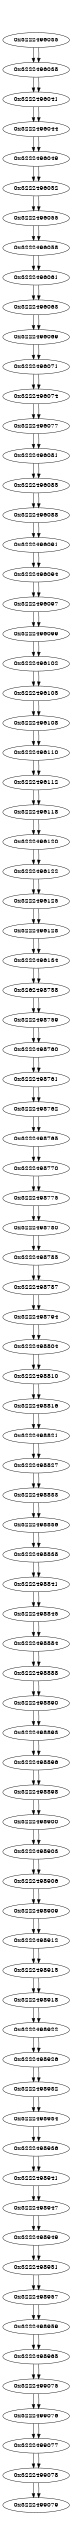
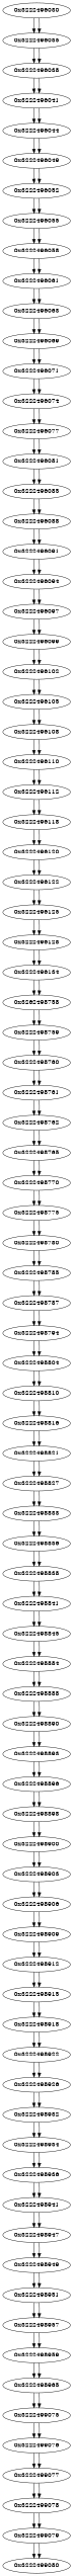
  digraph {
+   n1 [label="0x3222496030"]
    n2 [label="0x3222496035"]
    n3 [label="0x3222496038"]
    n4 [label="0x3222496041"]
    n5 [label="0x3222496044"]
    n6 [label="0x3222496049"]
    n7 [label="0x3222496052"]
    n8 [label="0x3222496055"]
    n9 [label="0x3222496058"]
    n10 [label="0x3222496061"]
    n11 [label="0x3222496063"]
    n12 [label="0x3222496069"]
    n13 [label="0x3222496071"]
    n14 [label="0x3222496074"]
    n15 [label="0x3222496077"]
    n16 [label="0x3222496081"]
    n17 [label="0x3222496085"]
    n18 [label="0x3222496088"]
    n19 [label="0x3222496091"]
    n20 [label="0x3222496094"]
    n21 [label="0x3222496097"]
    n22 [label="0x3222496099"]
    n23 [label="0x3222496102"]
    n24 [label="0x3222496105"]
    n25 [label="0x3222496108"]
    n26 [label="0x3222496110"]
    n27 [label="0x3222496112"]
    n28 [label="0x3222496118"]
    n29 [label="0x3222496120"]
    n30 [label="0x3222496122"]
    n31 [label="0x3222496125"]
    n32 [label="0x3222496128"]
    n33 [label="0x3222496134"]
    n34 [label="0x3262498758"]
    n35 [label="0x3222498759"]
    n36 [label="0x3222498760"]
    n37 [label="0x3222498761"]
    n38 [label="0x3222498762"]
    n39 [label="0x3222498765"]
    n40 [label="0x3222498770"]
    n41 [label="0x3222498775"]
    n42 [label="0x3222498780"]
    n43 [label="0x3222498785"]
    n44 [label="0x3222498787"]
    n45 [label="0x3222498794"]
    n46 [label="0x3222498804"]
    n47 [label="0x3222498810"]
    n48 [label="0x3222498816"]
    n49 [label="0x3222498821"]
    n50 [label="0x3222498827"]
    n51 [label="0x3222498833"]
    n52 [label="0x3222498836"]
    n53 [label="0x3222498838"]
    n54 [label="0x3222498841"]
    n55 [label="0x3222498845"]
    n56 [label="0x3222498884"]
    n57 [label="0x3222498888"]
    n58 [label="0x3222498890"]
    n59 [label="0x3222498893"]
    n60 [label="0x3222498896"]
    n61 [label="0x3222498898"]
    n62 [label="0x3222498900"]
    n63 [label="0x3222498903"]
    n64 [label="0x3222498906"]
    n65 [label="0x3222498909"]
    n66 [label="0x3222498912"]
    n67 [label="0x3222498915"]
    n68 [label="0x3222498918"]
    n69 [label="0x3222498922"]
    n70 [label="0x3222498926"]
    n71 [label="0x3222498932"]
    n72 [label="0x3222498934"]
    n73 [label="0x3222498936"]
    n74 [label="0x3222498941"]
    n75 [label="0x3222498947"]
    n76 [label="0x3222498949"]
    n77 [label="0x3222498951"]
    n78 [label="0x3222498957"]
    n79 [label="0x3222498959"]
    n80 [label="0x3222498965"]
    n81 [label="0x3222499075"]
    n82 [label="0x3222499076"]
    n83 [label="0x3222499077"]
    n84 [label="0x3222499078"]
    n85 [label="0x3222499079"]
+   n86 [label="0x3222499080"]
+   n1 -> n2
+   n1 -> n2
    n2 -> n3
    n2 -> n3
    n3 -> n4
    n3 -> n4
    n4 -> n5
    n4 -> n5
    n5 -> n6
    n5 -> n6
    n6 -> n7
    n6 -> n7
    n7 -> n8
    n7 -> n8
    n8 -> n9
    n8 -> n9
    n9 -> n10
    n9 -> n10
    n10 -> n11
    n10 -> n11
    n11 -> n12
    n11 -> n12
    n12 -> n13
    n12 -> n13
    n13 -> n14
    n13 -> n14
    n14 -> n15
    n14 -> n15
    n15 -> n16
    n15 -> n16
    n16 -> n17
    n16 -> n17
    n17 -> n18
    n17 -> n18
    n18 -> n19
    n18 -> n19
    n19 -> n20
    n19 -> n20
    n20 -> n21
    n20 -> n21
    n21 -> n22
    n21 -> n22
    n22 -> n23
    n22 -> n23
    n23 -> n24
    n23 -> n24
    n24 -> n25
    n24 -> n25
    n25 -> n26
    n25 -> n26
    n26 -> n27
    n26 -> n27
    n27 -> n28
    n27 -> n28
    n28 -> n29
    n28 -> n29
    n29 -> n30
    n29 -> n30
    n30 -> n31
    n30 -> n31
    n31 -> n32
    n31 -> n32
    n32 -> n33
    n32 -> n33
    n33 -> n34
    n33 -> n34
    n34 -> n35
    n34 -> n35
    n35 -> n36
    n35 -> n36
    n36 -> n37
    n36 -> n37
    n37 -> n38
    n37 -> n38
    n38 -> n39
    n38 -> n39
    n39 -> n40
    n39 -> n40
    n40 -> n41
    n40 -> n41
    n41 -> n42
    n41 -> n42
    n42 -> n43
    n42 -> n43
    n43 -> n44
    n43 -> n44
    n44 -> n45
    n44 -> n45
    n45 -> n46
    n45 -> n46
    n46 -> n47
    n46 -> n47
    n47 -> n48
    n47 -> n48
    n48 -> n49
    n48 -> n49
    n49 -> n50
    n49 -> n50
    n50 -> n51
    n50 -> n51
    n51 -> n52
    n51 -> n52
    n52 -> n53
    n52 -> n53
    n53 -> n54
    n53 -> n54
    n54 -> n55
    n54 -> n55
    n55 -> n56
    n55 -> n56
    n56 -> n57
    n56 -> n57
    n57 -> n58
    n57 -> n58
    n58 -> n59
    n58 -> n59
    n59 -> n60
    n59 -> n60
    n60 -> n61
    n60 -> n61
    n61 -> n62
    n61 -> n62
    n62 -> n63
    n62 -> n63
    n63 -> n64
    n63 -> n64
    n64 -> n65
    n64 -> n65
    n65 -> n66
    n65 -> n66
    n66 -> n67
    n66 -> n67
    n67 -> n68
    n67 -> n68
    n68 -> n69
    n68 -> n69
    n69 -> n70
    n69 -> n70
    n70 -> n71
    n70 -> n71
    n71 -> n72
    n71 -> n72
    n72 -> n73
    n72 -> n73
    n73 -> n74
    n73 -> n74
    n74 -> n75
    n74 -> n75
    n75 -> n76
    n75 -> n76
    n76 -> n77
    n76 -> n77
    n77 -> n78
    n77 -> n78
    n78 -> n79
    n78 -> n79
    n79 -> n80
    n79 -> n80
    n80 -> n81
    n80 -> n81
    n81 -> n82
    n81 -> n82
    n82 -> n83
    n82 -> n83
    n83 -> n84
    n83 -> n84
    n84 -> n85
    n84 -> n85
+   n85 -> n86
+   n85 -> n86
  }
